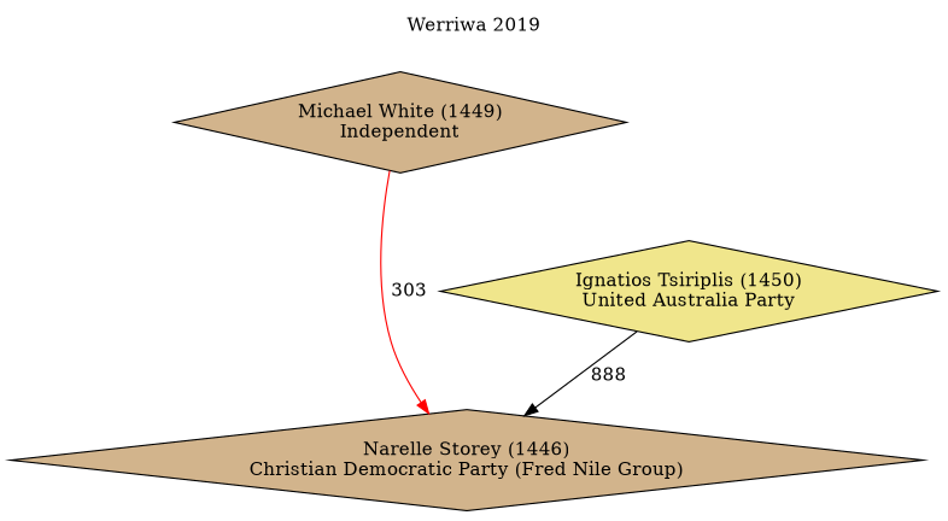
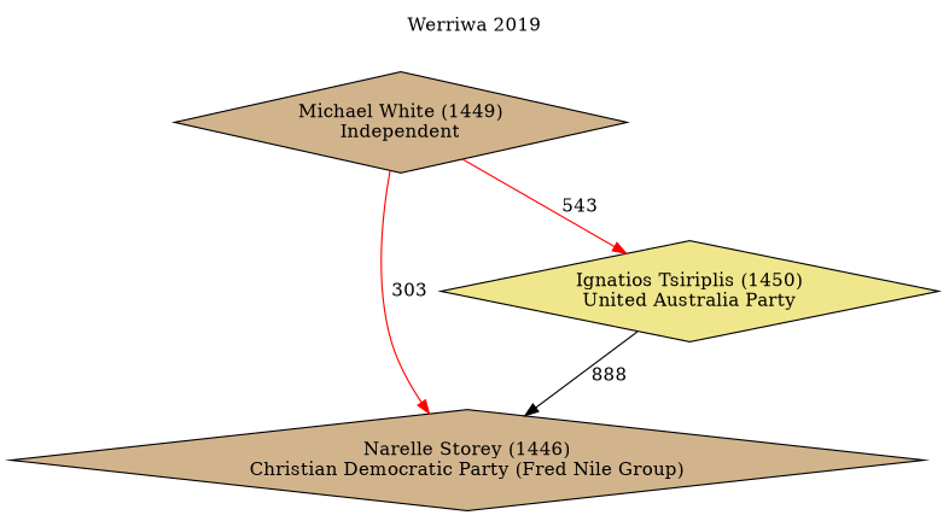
  digraph {
    label="Werriwa 2019"
    labelloc=t
    mclimit=10
    node [shape=diamond style=filled fillcolor=tan]
    edge [color=red]
    n1 [label="Narelle Storey (1446)\nChristian Democratic Party (Fred Nile Group)"]
    n2 [label="Ignatios Tsiriplis (1450)\nUnited Australia Party" fillcolor=khaki]
    n3 [label="Michael White (1449)\nIndependent"]
    n2 -> n1 [label=888 color=black]
    n3 -> n1 [label=303]
+   n3 -> n2 [label=543]
  }
